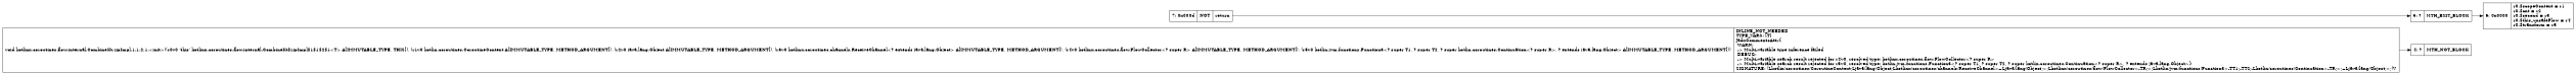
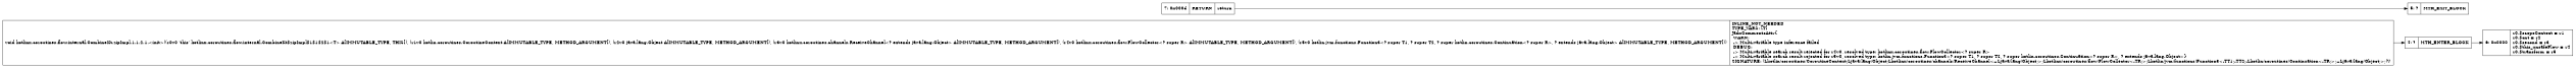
  digraph {
    rankdir=LR
    node [shape=record]
-   n1 [label="{4\:\ ?|MTH_NOT_BLOCK\l}"]
+   n1 [label="{4\:\ ?|MTH_ENTER_BLOCK\l}"]
    n2 [label="{6\:\ 0x0000|r0.$scopeContext = r1\lr0.$cnt = r2\lr0.$second = r3\lr0.$this_unsafeFlow = r4\lr0.$transform = r5\l}"]
-   n3 [label="{7\:\ 0x000d|NOT\l|return\l}"]
+   n3 [label="{7\:\ 0x000d|RETURN\l|return\l}"]
    n4 [label="{5\:\ ?|MTH_EXIT_BLOCK\l}"]
    n5 [label="{void kotlinx.coroutines.flow.internal.CombineKt.zipImpl.1.1.2.1.\<init\>((r0v0 'this' kotlinx.coroutines.flow.internal.CombineKt$zipImpl$1$1$2$1\<T\> A[IMMUTABLE_TYPE, THIS]), (r1v0 kotlin.coroutines.CoroutineContext A[IMMUTABLE_TYPE, METHOD_ARGUMENT]), (r2v0 java.lang.Object A[IMMUTABLE_TYPE, METHOD_ARGUMENT]), (r3v0 kotlinx.coroutines.channels.ReceiveChannel\<? extends java.lang.Object\> A[IMMUTABLE_TYPE, METHOD_ARGUMENT]), (r4v0 kotlinx.coroutines.flow.FlowCollector\<? super R\> A[IMMUTABLE_TYPE, METHOD_ARGUMENT]), (r5v0 kotlin.jvm.functions.Function3\<? super T1, ? super T2, ? super kotlin.coroutines.Continuation\<? super R\>, ? extends java.lang.Object\> A[IMMUTABLE_TYPE, METHOD_ARGUMENT]))  | INLINE_NOT_NEEDED\lTYPE_VARS: [T]\lJadxCommentsAttr\{\l WARN: \l \-\> Multi\-variable type inference failed\l DEBUG: \l \-\> Multi\-variable search result rejected for r4v0, resolved type: kotlinx.coroutines.flow.FlowCollector\<? super R\>\l \-\> Multi\-variable search result rejected for r5v0, resolved type: kotlin.jvm.functions.Function3\<? super T1, ? super T2, ? super kotlin.coroutines.Continuation\<? super R\>, ? extends java.lang.Object\>\}\lSIGNATURE: (Lkotlin\/coroutines\/CoroutineContext;Ljava\/lang\/Object;Lkotlinx\/coroutines\/channels\/ReceiveChannel\<+Ljava\/lang\/Object;\>;Lkotlinx\/coroutines\/flow\/FlowCollector\<\-TR;\>;Lkotlin\/jvm\/functions\/Function3\<\-TT1;\-TT2;\-Lkotlin\/coroutines\/Continuation\<\-TR;\>;+Ljava\/lang\/Object;\>;)V\l}"]
-   n4 -> n2
+   n1 -> n2
    n3 -> n4
    n5 -> n1
  }
